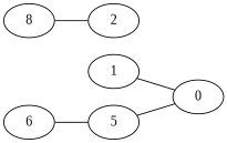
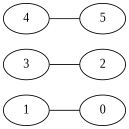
  graph {
    fontname="Liberation Serif"
    rankdir=LR
    node [fontname="Liberation Serif"]
    edge [fontname="Liberation Serif"]
    n1 [label=0]
    n2 [label=1]
    n3 [label=2]
-   n4 [label=8]
-   n5 [label=6]
+   n4 [label=3]
+   n5 [label=4]
    n6 [label=5]
    n2 -- n1
    n4 -- n3
    n5 -- n6
-   n6 -- n1
  }
